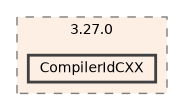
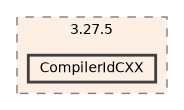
  digraph {
    compound=true
    n1 [color=grey25 fillcolor="#feefe5" fontname=Helvetica fontsize=10 height=0.2 label=CompilerIdCXX shape=box style="filled,bold" width=0.4]
    subgraph cluster_1 {
      bgcolor="#feefe5"
      fontname=Helvetica
      fontsize=10
-     label="3.27.0"
+     label="3.27.5"
      pencolor=grey50
      style="filled,dashed"
      n1
    }
  }
